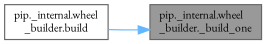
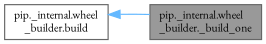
  digraph {
    rankdir=RL
    fontname="EB Garamond"
    node [fontname="EB Garamond" fontsize=10 shape=box style=filled]
    n1 [color=gray40 fillcolor=grey60 fontcolor=black height=0.2 label="pip._internal.wheel\l_builder._build_one" width=0.4]
    n2 [color=grey40 fillcolor=white height=0.2 label="pip._internal.wheel\l_builder.build" width=0.4]
-   n1 -> n2 [color=steelblue1 dir=back fontname="EB Garamond" fontsize=10 labelfontname=Helvetica labelfontsize=10 style=solid]
+   n2 -> n1 [color=steelblue1 dir=back fontname="EB Garamond" fontsize=10 labelfontname=Helvetica labelfontsize=10 style=solid]
  }
